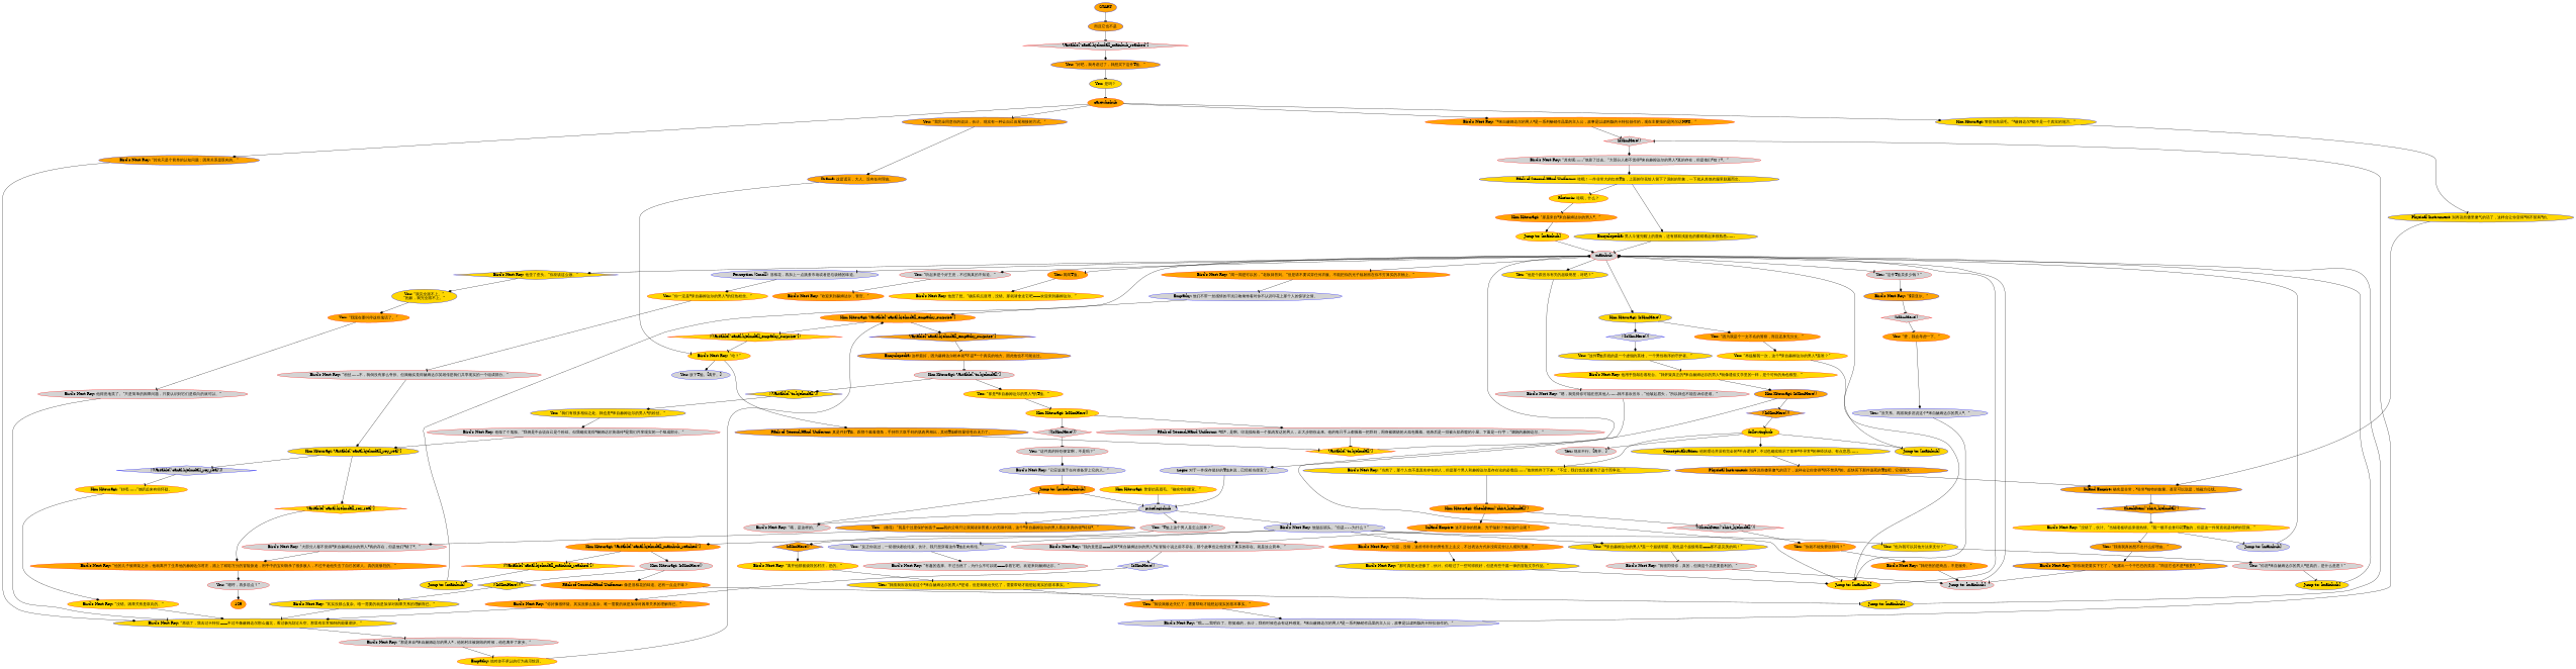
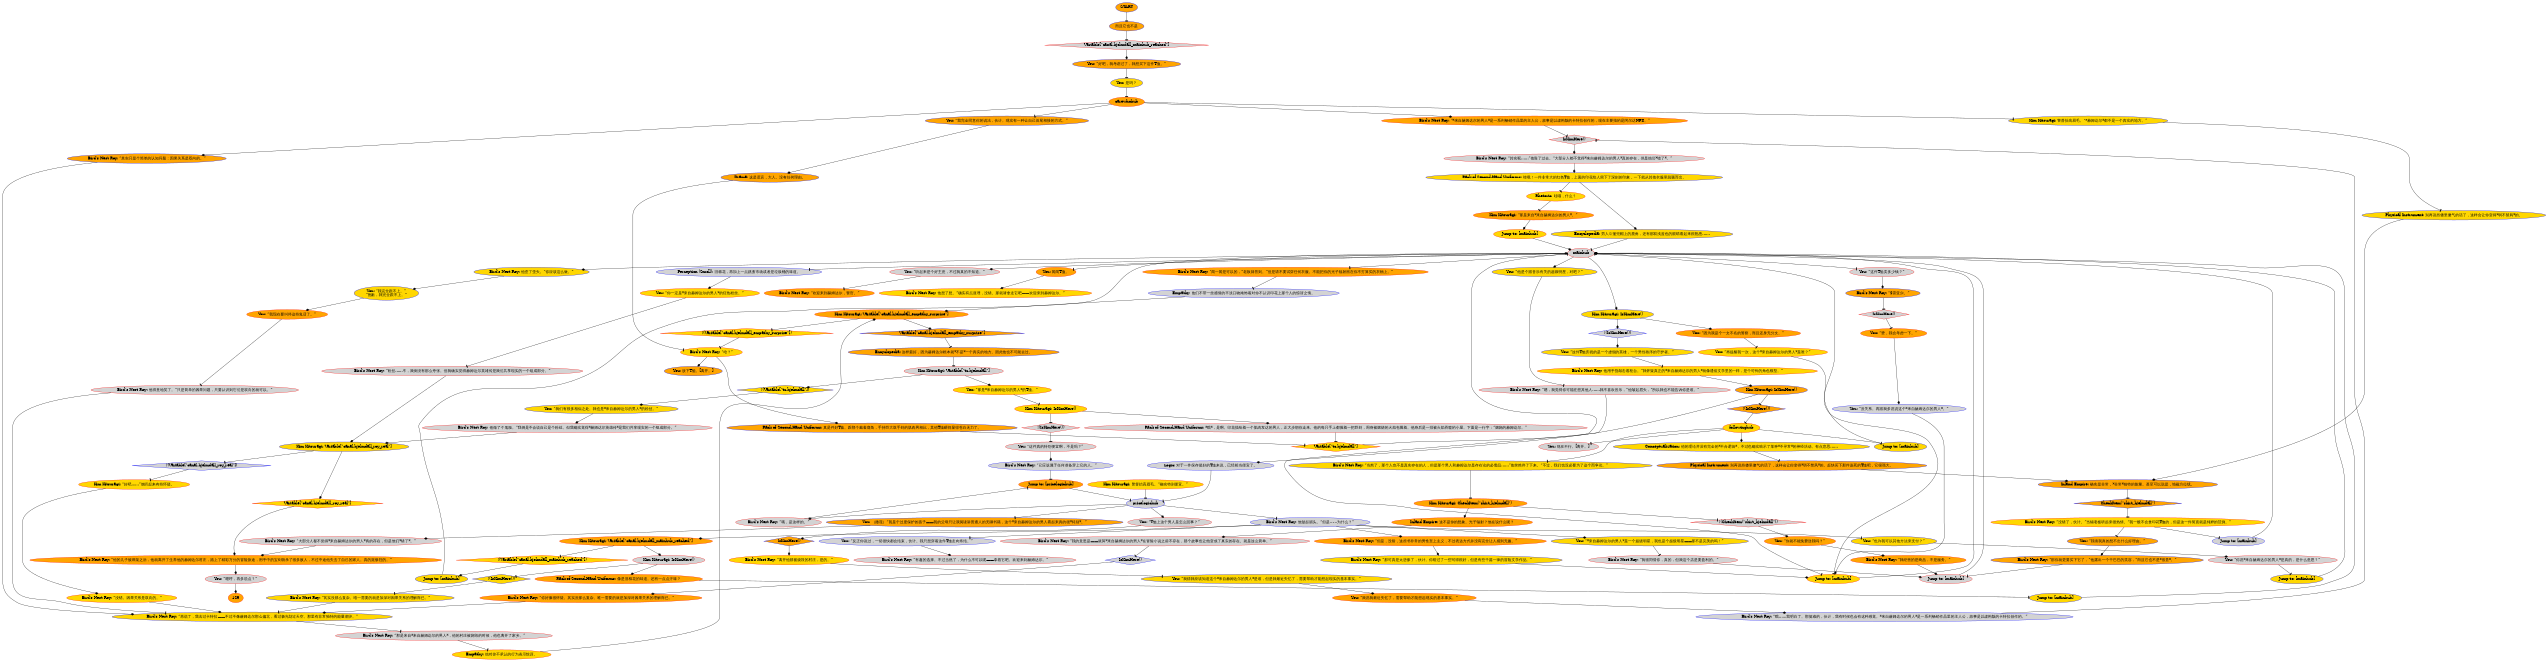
  digraph {
    node [color=red fillcolor=gold style=filled]
    edge [arrowhead=diamond]
    n1 [color=blue fillcolor=orange label=START]
    n2 [color=blue fillcolor=orange label="而且它也不是"]
    n3 [fillcolor=lightgrey label="Variable[\"canal.hjelmdall_mainhub_reached\"]" shape=diamond]
    n4 [color=blue fillcolor=orange label="You: “好吧，我考虑过了，我想买下这件T恤。”"]
    n5 [fillcolor=lightgrey label="Bird's Nest Roy: “粉丝……不，我倒没有那么夸张。但我确实觉得赫姆达尔英雄传是我们共享现实的一个组成部分。”"]
    n6 [color=blue label="Kim Kitsuragi: Variable[\"canal.hjelmdall_roy_real\"]"]
    n7 [label="Variable[\"canal.hjelmdall_roy_real\"]" shape=diamond]
    n8 [color=blue fillcolor=lightgrey label="!(Variable[\"canal.hjelmdall_roy_real\"])" shape=diamond]
    n9 [color=blue label="You: “也许我可以其他方法来支付？”"]
    n10 [fillcolor=lightgrey label="You: “你说*来自赫姆达尔的男人*是真的，是什么意思？”"]
    n11 [color=blue label="Jump to: [mainhub]"]
    n12 [label="Empathy: 他对你不承认的行为表示惊讶。"]
    n13 [fillcolor=orange label="Kim Kitsuragi: Variable[\"canal.hjelmdall_empathy_surprise\"]"]
    n14 [color=blue fillcolor=orange label="Variable[\"canal.hjelmdall_empathy_surprise\"]" shape=diamond]
    n15 [label="!(Variable[\"canal.hjelmdall_empathy_surprise\"])" shape=diamond]
    n16 [fillcolor=lightgrey label="Bird's Nest Roy: 他做了个鬼脸。“我倒是不会说自己是个粉丝。但我确实觉得*赫姆达尔英雄传*是我们共享现实的一个组成部分。”"]
    n17 [fillcolor=orange label="Bird's Nest Roy: “他的儿子被绑架之后，他就离开了生养他的赫姆达尔村庄，踏上了精彩万分的冒险旅途，用手中的宝剑斩杀了很多敌人，不过中途他失去了自己的家人。真的挺惨烈的。”"]
    n18 [label="Kim Kitsuragi: “好吧……”他听起来有些怀疑。"]
    n19 [fillcolor=lightgrey label="You: “嗯哼，再多说点？”"]
    n20 [label="Bird's Nest Roy: “没错。因果关系是双向的。”"]
    n21 [label=followinghub]
    n22 [color=blue label="Bird's Nest Roy: “当然了，那个人也不是真实存在的人，但是那个男人和赫姆达尔是存在论的必需品……”他突然停了下来。“不过，我们也没必要为了这个而争论。”"]
    n23 [color=blue label="Jump to: [mainhub]"]
    n24 [color=blue label="Conceptualization: 他的理论并没有完全的*不合逻辑*，不过也确实暗示了某种*不寻常*的神经活动。有点意思……"]
    n25 [fillcolor=lightgrey label="You: 现在不行。[离开。]"]
    n26 [fillcolor=orange label="Kim Kitsuragi: CheckItem(\"shirt_hjelmdall\")"]
    n27 [fillcolor=lightgrey label=mainhub]
    n28 [color=blue fillcolor=orange label="Physical Instrument: 别再说些傻里傻气的话了，这样会让你变得*弱不禁风*的。赶快买下那件该死的T恤吧，它很强大。"]
    n29 [color=blue label="Bird's Nest Roy: “再说了，我去过卡特拉——不过不像赫姆达尔那么偏北，看过极光划过天空。那里有非常独特的能量潮汐。”"]
    n30 [fillcolor=lightgrey label="Bird's Nest Roy: “那是来自*来自赫姆达尔的男人*，他的村庄被烧毁的时候，他也离开了家乡。”"]
    n31 [fillcolor=lightgrey label="Bird's Nest Roy: 他得意地笑了。“只是简单的因果问题，只要认识到它们是双向的就可以。”"]
    n32 [color=blue fillcolor=orange label="Bird's Nest Roy: “那你就更要买下它了，”他露出一个干巴巴的笑容，“而且它也不是*很贵*。”"]
    n33 [fillcolor=lightgrey label="Jump to: [mainhub]"]
    n34 [fillcolor=lightgrey label="You: “这件T恤卖多少钱？”"]
    n35 [fillcolor=orange label="Bird's Nest Roy: “闻一闻是可以的，”老板回答到。“但是请不要试穿任何衣服。不能把你的光子辐射留在你不打算买的衣物上。”"]
    n36 [fillcolor=lightgrey label="You: “听起来是个好主意，不过我真的不知道。”"]
    n37 [color=blue label="Kim Kitsuragi: IsKimHere()"]
    n38 [fillcolor=orange label="You: 闻闻T恤。"]
    n39 [color=blue fillcolor=lightgrey label="Perception (Smell): 旧棉花，再加上一点跳蚤市场或者是垃圾桶的味道。"]
-   n40 [color=blue label="Bird's Nest Roy: 他歪了歪头。“你应该这么做。”" shape=diamond]
+   n40 [color=blue label="Bird's Nest Roy: 他歪了歪头。“你应该这么做。”"]
    n41 [color=blue label="You: “他是个跟音乐有关的超级明星，对吧？”"]
    n42 [fillcolor=lightgrey label="Bird's Nest Roy: “其实呢……”他靠了过去。“大部分人都不觉得*来自赫姆达尔的男人*真的存在，但是他们*错了*。”"]
    n43 [color=blue label="Rack of Second-Hand Uniforms: 哇哦！一件非常大的红色T恤，上面的印花给人留下了深刻的印象，一下就从其他衣服里脱颖而出。"]
    n44 [color=blue label="Encyclopedia: 男人斗篷兜帽上的鹿角，还有那双浅蓝色的眼睛看起来很熟悉……"]
    n45 [label="Rhetoric: 哇哦，什么？"]
    n46 [color=blue fillcolor=orange label="Encyclopedia: 这样最好，因为赫姆达尔根本就*不是*一个真实的地方。因此他也不可能去过。"]
    n47 [label="Bird's Nest Roy: “哈？”"]
    n48 [fillcolor=lightgrey label="Kim Kitsuragi: Variable[\"tc.hjelmdall\"]"]
    n49 [color=blue fillcolor=orange label="Rack of Second-Hand Uniforms: 真是件好T恤。跟那个戴着鹿角，手持巨大双手剑的肌肉男相比，其他T恤瞬间显得苍白无力了。"]
-   n50 [color=blue fillcolor=lightgrey label="You: 放下T恤。[离开。]"]
+   n50 [color=blue fillcolor=orange label="You: 放下T恤。[离开。]"]
    n51 [color=blue fillcolor=orange label="Bird's Nest Roy: “2雷亚尔。”"]
    n52 [fillcolor=lightgrey label="IsKimHere()" shape=diamond]
    n53 [fillcolor=orange label="You: “赞，我会考虑一下。”"]
    n54 [color=blue fillcolor=lightgrey label=pricelogichub]
    n55 [color=blue fillcolor=orange label="You: （撒谎）“我是个过度保护的孩子——我的父母只让我阅读讲普通人的无聊书籍，这个*来自赫姆达尔的男人看起来真的很*特别*。”"]
    n56 [fillcolor=lightgrey label="Bird's Nest Roy: “哦，是这样的。”"]
    n57 [fillcolor=lightgrey label="You: “T恤上这个男人是怎么回事？”"]
    n58 [color=blue fillcolor=lightgrey label="Bird's Nest Roy: 他皱起眉头。“但是……为什么？”"]
    n59 [fillcolor=lightgrey label="Bird's Nest Roy: “大部分人都不觉得*来自赫姆达尔的男人*真的存在，但是他们*错了*。”"]
    n60 [fillcolor=orange label="Jump to: [pricelogichub]"]
    n61 [color=blue fillcolor=orange label="IsKimHere()" shape=diamond]
    n62 [color=blue label="You: “*来自赫姆达尔的男人*是一个超级明星，我也是个超级明星——那不是完美的吗！”"]
    n63 [color=blue fillcolor=lightgrey label="You: “反正你说过，一切很快都会结束，伙计。我只想穿着这件T恤走向终结。”"]
    n64 [fillcolor=orange label="Kim Kitsuragi: Variable[\"canal.hjelmdall_mainhub_reached\"]"]
    n65 [fillcolor=orange label="Bird's Nest Roy: “但是，没错，这些书非常的男性至上主义，不过表达方式并没有完全让人感到无趣。”"]
    n66 [color=blue fillcolor=lightgrey label="Bird's Nest Roy: “它应该属于任何准备穿上它的人。”"]
    n67 [fillcolor=lightgrey label="Bird's Nest Roy: “我很同情你，真的，但我这个店是要盈利的。”"]
    n68 [label="Bird's Nest Roy: 他用手指敲击着柜台。“我怀疑真正的*来自赫姆达尔的男人*就像通俗文学里的一样，是个可怜的角色模型。”"]
    n69 [color=blue fillcolor=orange label="Kim Kitsuragi: IsKimHere()"]
    n70 [color=blue fillcolor=orange label="!(IsKimHere())" shape=diamond]
    n71 [color=blue fillcolor=lightgrey label="Logic: 对于一件保存挺好的T恤来说，已经相当便宜了。"]
    n72 [fillcolor=lightgrey label="Bird's Nest Roy: “嗯，我觉得你可能在想其他人……我不喜欢音乐，”他皱起眉头，“所以我也不能告诉你是谁。”"]
    n73 [label="Jump to: [mainhub]"]
    n74 [color=blue fillcolor=lightgrey label="Bird's Nest Roy: “哦……我明白了。那挺难的，伙计，我有时候也会有这种感觉。*来自赫姆达尔的男人*是一系列畅销作品里的主人公，故事是以虚构版的卡特拉创作的。”"]
    n75 [fillcolor=lightgrey label="IsKimHere()" shape=diamond]
    n76 [fillcolor=lightgrey label="Bird's Nest Roy: “有趣的选择。不过当然了，为什么不可以呢——拿着它吧。欢迎来到赫姆达尔。”"]
    n77 [color=blue fillcolor=lightgrey label="Empathy: 他们不带一丝感情的平淡口吻掩饰着对你不认识印花上那个人的惊讶之情。"]
    n78 [fillcolor=orange label="Bird's Nest Roy: “欢迎来到赫姆达尔，警官。”"]
    n79 [color=blue fillcolor=lightgrey label="!(IsKimHere())" shape=diamond]
    n80 [fillcolor=orange label="You: “因为我是个一文不名的警察，而且还身无分文。”"]
    n81 [label="Bird's Nest Roy: 他想了想。“确实有点道理，没错。那就请拿走它吧——欢迎来到赫姆达尔。”"]
    n82 [label="You: “你一定是*来自赫姆达尔的男人*的狂热粉丝。”"]
    n83 [color=blue label="You: “我完全跟不上。”\n“抱歉，我完全跟不上。”"]
    n84 [label="Kim Kitsuragi: 警督抬高眉毛。“确实特别便宜。”"]
    n85 [color=blue fillcolor=lightgrey label="You: “没关系。再跟我多说说这个*来自赫姆达尔的男人*。”"]
    n86 [fillcolor=orange label="Bird's Nest Roy: “*来自赫姆达尔的男人*是一系列畅销作品里的主人公，故事是以虚构版的卡特拉创作的，现在主要指的是阿尔达NFD。”"]
    129 [fillcolor=orange]
    n88 [color=blue label="Bird's Nest Roy: “其实没那么复杂。唯一需要的就是加深对因果关系的理解而已。”"]
    n89 [fillcolor=orange label="You: “我现在要叫停这些鬼话了。”"]
    n90 [fillcolor=lightgrey label="!(CheckItem(\"shirt_hjelmdall\"))" shape=diamond]
    n91 [fillcolor=orange label="Inland Empire: 这不是你的想象。光子辐射？他在说什么呢？"]
    n92 [color=blue label="Physical Instrument: 别再说些傻里傻气的话了，这样会让你变得*弱不禁风*的。"]
    n93 [color=blue fillcolor=orange label="Inland Empire: 确实是非常，*非常*独特的能量。甚至可以说是，地磁方位线。"]
    n94 [color=blue fillcolor=orange label="CheckItem(\"shirt_hjelmdall\")" shape=diamond]
    n95 [label="Bird's Nest Roy: “没错了，伙计。”当铺老板听起来很热情。“我一般不会拿印花T恤的，但是这一件简直就是纯粹的范例。”"]
    n96 [color=blue fillcolor=lightgrey label="Jump to: [mainhub]"]
    n97 [color=blue fillcolor=orange label="You: “我猜我真的想不出什么好理由。”"]
    n98 [label="Kim Kitsuragi: IsKimHere()"]
    n99 [fillcolor=lightgrey label="!(IsKimHere())" shape=diamond]
    n100 [fillcolor=lightgrey label="Rack of Second-Hand Uniforms: *哦*，是啊。印花描绘着一个肌肉发达的男人，正大步朝你走来。他的每只手上都握着一把巨剑，周身被燃烧的火焰包围着。他身后是一排被火焰吞噬的小屋。下面是一行字：“燃烧的赫姆达尔。”"]
    n101 [fillcolor=lightgrey label="You: “这件真的特别便宜啊，不是吗？”"]
    n102 [label="Variable[\"tc.hjelmdall\"]" shape=diamond]
    n103 [fillcolor=orange label=carewhohub]
    n104 [color=blue label="Kim Kitsuragi: 警督抬高眉毛。“*赫姆达尔*都不是一个真实的地方。”"]
    n105 [color=blue fillcolor=orange label="You: “我完全同意你的说法，伙计。现实有一种让自己首尾相接的方式。”"]
    n106 [color=blue fillcolor=orange label="Bird's Nest Roy: “其实只是个简单的认知问题：因果关系是双向的。”"]
    n107 [color=blue fillcolor=orange label="Drama: 这是谎言，大人。没有任何理由。"]
    n108 [fillcolor=orange label="You: “我说我最近失忆了，需要帮助才能想起现实的基本事实。”"]
    n109 [color=blue label="You: 是吗？"]
    n110 [fillcolor=orange label="Kim Kitsuragi: “那是来自*来自赫姆达尔的男人*。”"]
    n111 [label="Jump to: [mainhub]"]
    n112 [label="Bird's Nest Roy: “离开他那被烧毁的村庄，是的。”"]
    n113 [color=blue label="You: “我猜我应该知道这个*来自赫姆达尔的男人*是谁，但是我最近失忆了，需要帮助才能想起现实的基本事实。”"]
    n114 [color=blue label="Bird's Nest Roy: “那可真是太悲惨了，伙计。你错过了一些写得很好，但是有些千篇一律的冒险文学作品。”"]
    n115 [fillcolor=orange label="Bird's Nest Roy: “你好像很怀疑。其实没那么复杂。唯一需要的就是加深对因果关系的理解而已。”"]
    n116 [color=blue label="!(Variable[\"tc.hjelmdall\"])" shape=diamond]
    n117 [label="You: “那是*来自赫姆达尔的男人*的T恤。”"]
    n118 [color=blue label="You: “这件T恤庆祝的是一个虚假的英雄，一个男性秩序的守护者。”"]
    n119 [color=blue label="You: “我们有很多相似之处。我也是*来自赫姆达尔的男人*的粉丝。”"]
    n120 [label="!(Variable[\"canal.hjelmdall_mainhub_reached\"])" shape=diamond]
    n121 [fillcolor=lightgrey label="Kim Kitsuragi: IsKimHere()"]
    n122 [color=blue label="Jump to: [mainhub]"]
    n123 [color=blue label="!(IsKimHere())" shape=diamond]
    n124 [fillcolor=orange label="Rack of Second-Hand Uniforms: 像是旧棉花的味道。还有一点点汗味？"]
    n125 [color=blue label="Jump to: [mainhub]"]
    n126 [label="You: “再提醒我一次，这个*来自赫姆达尔的男人*是谁？”"]
    n127 [fillcolor=lightgrey label="Bird's Nest Roy: “我的意思是——就算*来自赫姆达尔的男人*在冒险小说之前不存在，那个故事也让他变成了真实的存在。就是这么简单。”"]
    n128 [color=blue fillcolor=lightgrey label="IsKimHere()" shape=diamond]
    n129 [fillcolor=orange label="You: “你就不能免费送我吗？”"]
    n130 [fillcolor=orange label="Bird's Nest Roy: “我经营的是商品，不是服务。”"]
    n1 -> n2 [arrowhead=tee]
    n2 -> n3 [arrowhead=tee]
    n3 -> n4
    n4 -> n109 [arrowhead=tee]
    n5 -> n6
    n6 -> n7
    n6 -> n8 [arrowhead=tee]
    n7 -> n17
    n8 -> n18 [arrowhead=tee]
    n9 -> n10
    n10 -> n11 [arrowhead=tee]
    n11 -> n27
    n12 -> n13
    n13 -> n14
    n13 -> n15 [arrowhead=tee]
    n14 -> n46 [arrowhead=tee]
    n15 -> n47 [arrowhead=tee]
    n16 -> n6
    n17 -> n19
    n18 -> n20
    n19 -> 129
    n20 -> n29
    n21 -> n22 [arrowhead=tee]
    n21 -> n23 [arrowhead=tee]
    n21 -> n24
    n21 -> n25 [arrowhead=tee]
    n22 -> n26 [arrowhead=tee]
    n23 -> n27 [arrowhead=tee]
    n24 -> n28 [arrowhead=tee]
    n26 -> n90 [arrowhead=tee]
    n26 -> n91
    n27 -> n34 [arrowhead=tee]
    n27 -> n35 [arrowhead=tee]
    n27 -> n36
    n27 -> n37
    n27 -> n38 [arrowhead=tee]
    n27 -> n39 [arrowhead=tee]
    n27 -> n40
    n27 -> n41
    n28 -> n93
    n29 -> n30 [arrowhead=tee]
    n30 -> n12 [arrowhead=tee]
    n31 -> n29 [arrowhead=tee]
    n32 -> n33 [arrowhead=tee]
    n33 -> n27 [arrowhead=tee]
    n34 -> n51
    n35 -> n77 [arrowhead=tee]
    n36 -> n78 [arrowhead=tee]
    n37 -> n79
    n37 -> n80
    n38 -> n81
    n39 -> n82
    n40 -> n83
    n41 -> n72 [arrowhead=tee]
    n42 -> n43
    n43 -> n44
    n43 -> n45 [arrowhead=tee]
    n44 -> n27 [arrowhead=tee]
    n45 -> n110 [arrowhead=tee]
    n46 -> n48 [arrowhead=tee]
    n47 -> n49
    n47 -> n50
    n48 -> n116
    n48 -> n117
    n49 -> n102 [arrowhead=tee]
    n51 -> n52 [arrowhead=tee]
    n52 -> n53 [arrowhead=tee]
    n53 -> n85
    n54 -> n55 [arrowhead=tee]
    n54 -> n56
    n54 -> n57
    n54 -> n58 [arrowhead=tee]
    n55 -> n59
    n56 -> n60 [arrowhead=tee]
    n57 -> n61
    n58 -> n9 [arrowhead=tee]
    n58 -> n62
    n58 -> n63 [arrowhead=tee]
    n58 -> n64
    n58 -> n65
    n59 -> n17
    n60 -> n54 [arrowhead=tee]
    n61 -> n112
    n62 -> n67 [arrowhead=tee]
    n63 -> n76
    n64 -> n120 [arrowhead=tee]
    n64 -> n121
    n65 -> n114
    n66 -> n60 [arrowhead=tee]
    n67 -> n33
    n68 -> n69
    n69 -> n70 [arrowhead=tee]
    n69 -> n71
    n70 -> n21 [arrowhead=tee]
    n71 -> n54 [arrowhead=tee]
    n72 -> n73 [arrowhead=tee]
    n73 -> n27
    n74 -> n75 [arrowhead=tee]
    n75 -> n42
    n77 -> n13
    n79 -> n118
-   n80 -> n126
+   n80 -> n126 [arrowhead=tee]
    n82 -> n5 [arrowhead=tee]
    n83 -> n89
    n84 -> n54 [arrowhead=tee]
    n85 -> n73
    n86 -> n75 [arrowhead=tee]
    n88 -> n29 [arrowhead=tee]
    n89 -> n31 [arrowhead=tee]
    n90 -> n129
    n91 -> n127
    n92 -> n93
    n93 -> n94 [arrowhead=tee]
    n94 -> n95 [arrowhead=tee]
    n95 -> n96 [arrowhead=tee]
    n95 -> n97 [arrowhead=tee]
    n96 -> n27
    n97 -> n32
    n98 -> n99 [arrowhead=tee]
    n98 -> n100
    n99 -> n101 [arrowhead=tee]
    n100 -> n102 [arrowhead=tee]
    n101 -> n66
    n102 -> n27 [arrowhead=tee]
    n103 -> n86
-   n103 -> n104
+   n103 -> n104 [arrowhead=tee]
    n103 -> n105 [arrowhead=tee]
    n103 -> n106
    n104 -> n92 [arrowhead=tee]
    n105 -> n107
    n106 -> n29
    n107 -> n47 [arrowhead=tee]
    n108 -> n74
    n109 -> n103 [arrowhead=tee]
    n110 -> n111
    n111 -> n27
    n112 -> n113 [arrowhead=tee]
    n113 -> n108
    n114 -> n73
    n115 -> n29
    n116 -> n119
    n117 -> n98 [arrowhead=tee]
    n118 -> n68 [arrowhead=tee]
    n119 -> n16
    n120 -> n122
    n121 -> n123 [arrowhead=tee]
    n121 -> n124
    n122 -> n27
    n123 -> n88 [arrowhead=tee]
    n124 -> n125 [arrowhead=tee]
    n125 -> n27
    n126 -> n73 [arrowhead=tee]
    n127 -> n128 [arrowhead=tee]
    n128 -> n115
    n129 -> n130
    n130 -> n33
  }
